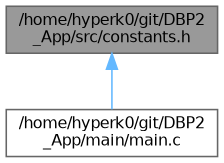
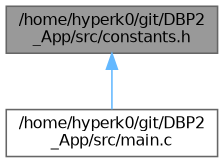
  digraph {
    node [fontname=Helvetica fontsize=10 shape=box style=filled]
    n1 [color=gray40 fillcolor=grey60 fontcolor=black height=0.2 label="/home/hyperk0/git/DBP2\l_App/src/constants.h" width=0.4]
-   n2 [color=grey40 fillcolor=white height=0.2 label="/home/hyperk0/git/DBP2\l_App/main/main.c" width=0.4]
+   n2 [color=grey40 fillcolor=white height=0.2 label="/home/hyperk0/git/DBP2\l_App/src/main.c" width=0.4]
    n1 -> n2 [color=steelblue1 dir=back fontname=Helvetica fontsize=10 labelfontname=Helvetica labelfontsize=10 style=solid]
  }
